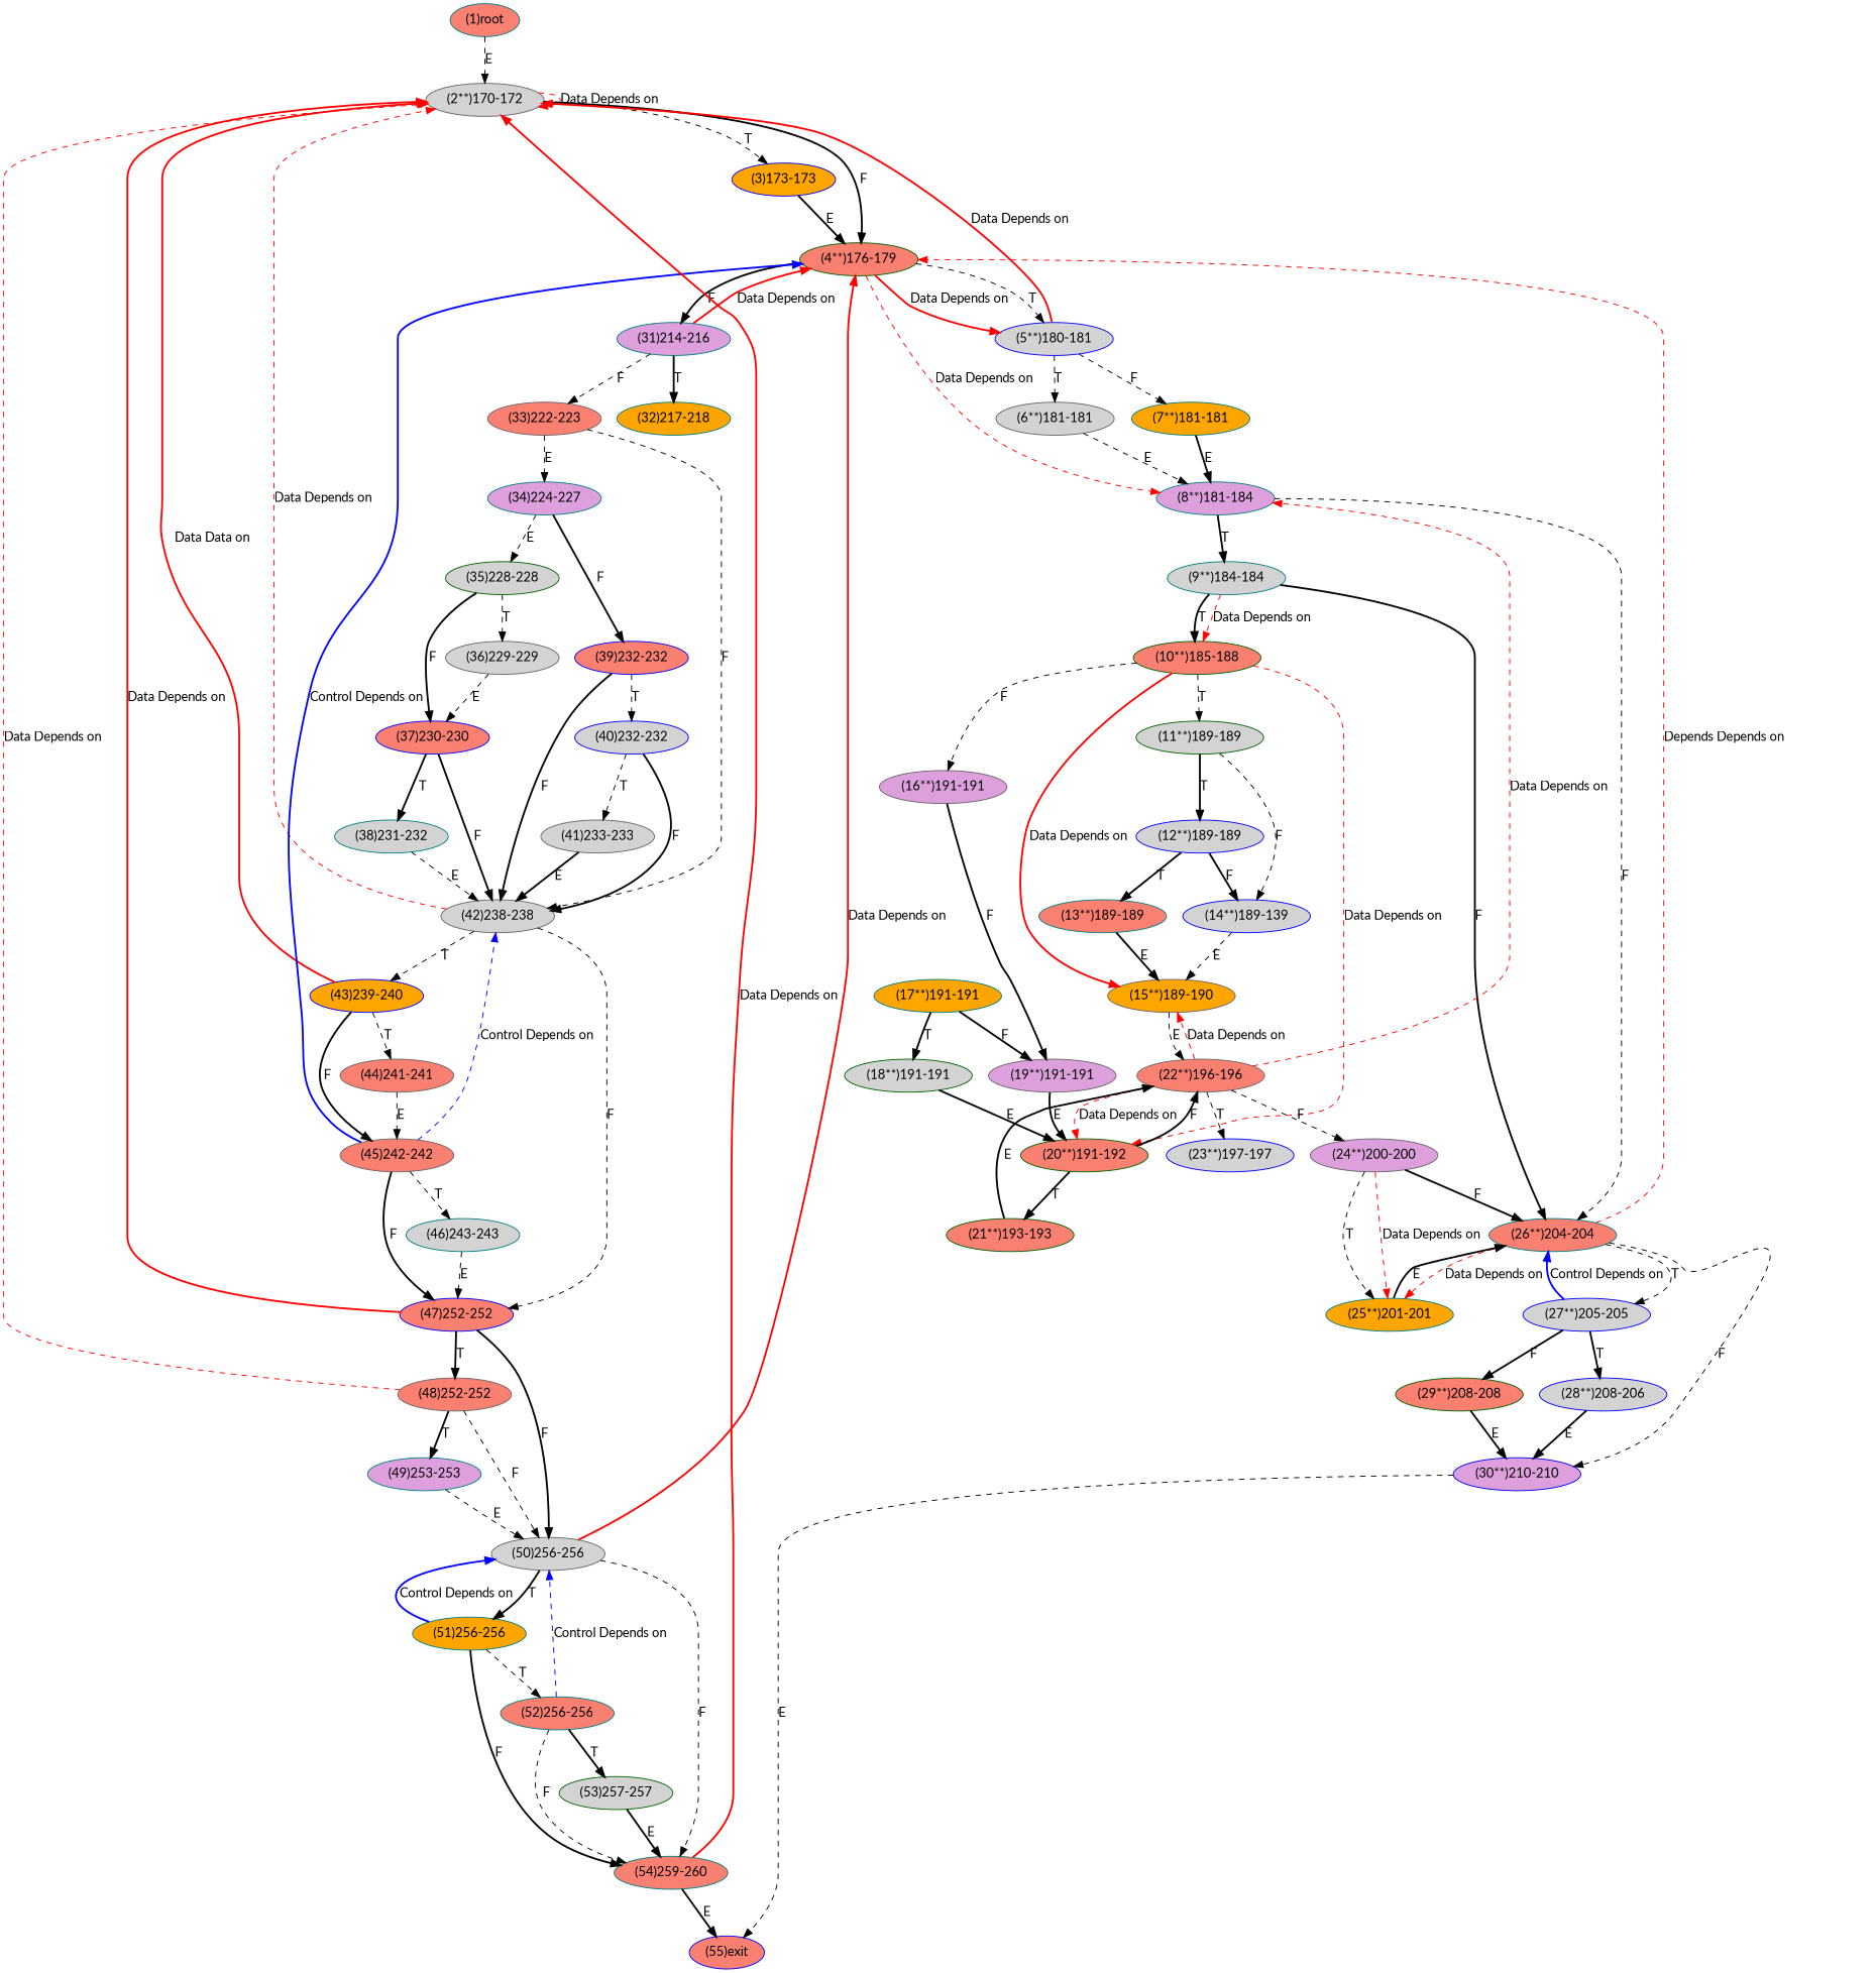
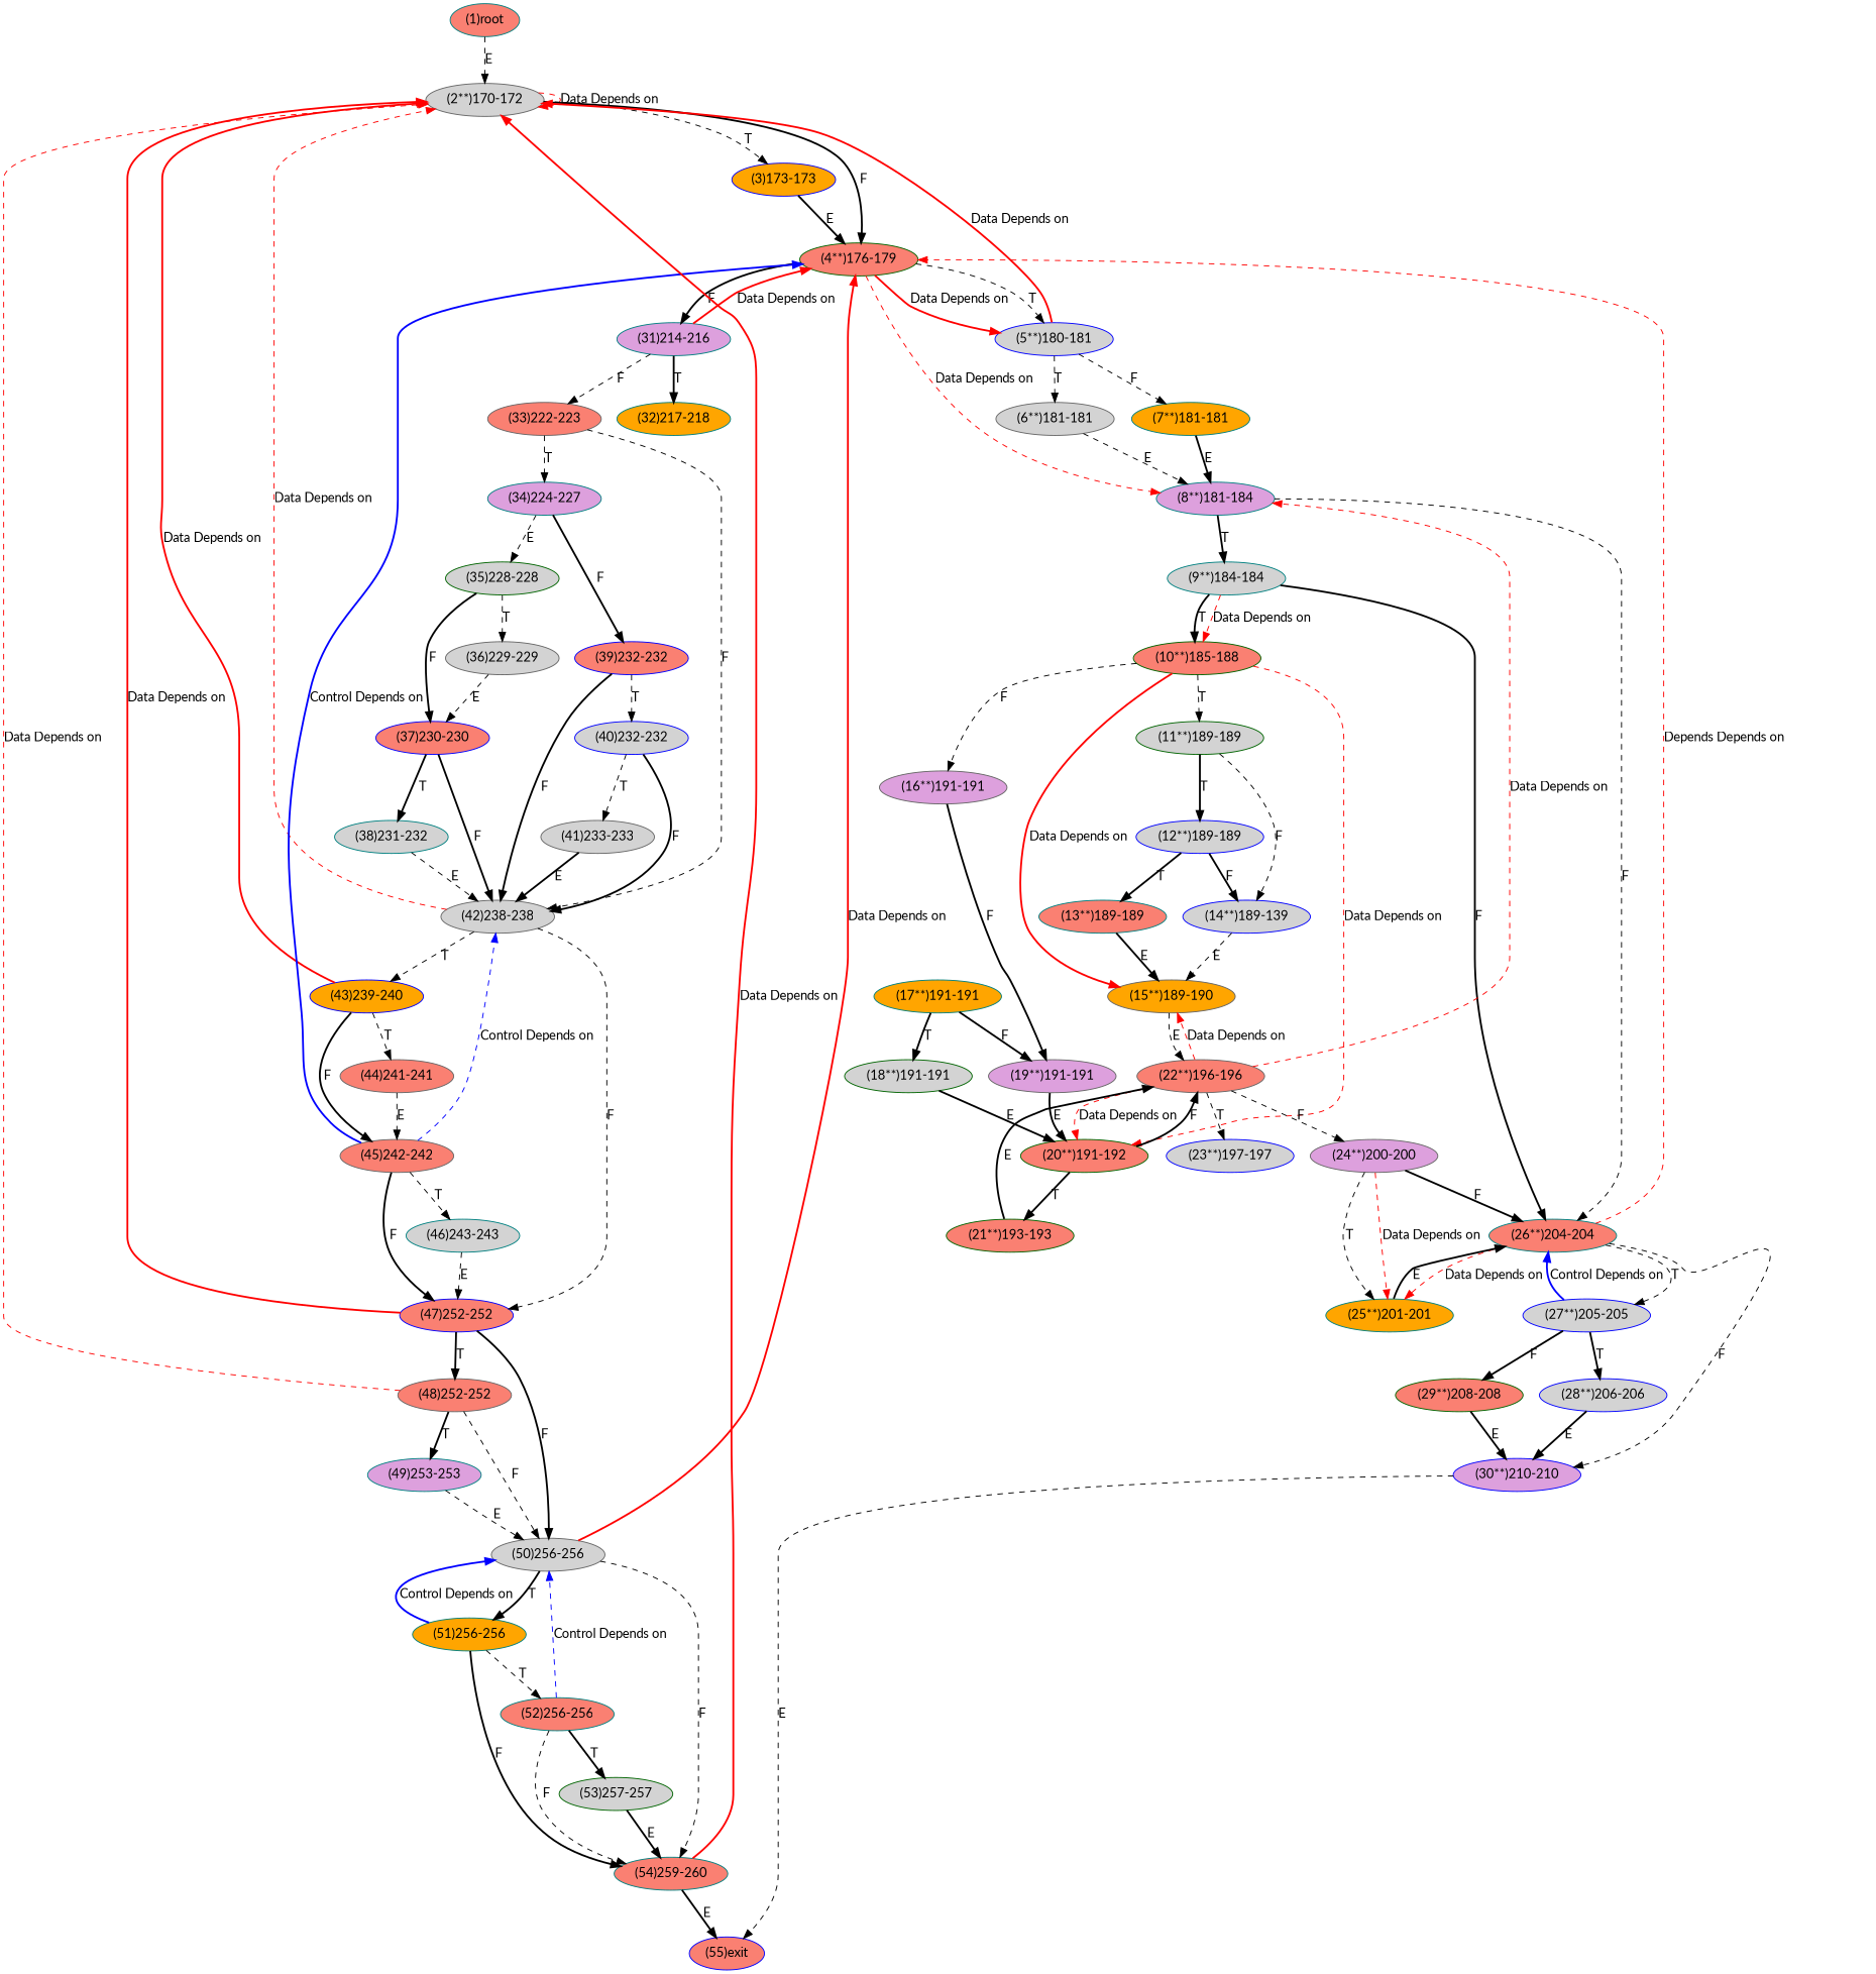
  digraph {
    fontname=Lato
    node [color=teal fillcolor=lightgrey fontname=Lato style=filled]
    edge [fontname=Lato style=bold]
    n1 [fillcolor=salmon label="(1)root"]
    n2 [color=gray40 label="(2**)170-172"]
    n3 [color=blue fillcolor=orange label="(3)173-173"]
    n4 [color=darkgreen fillcolor=salmon label="(4**)176-179"]
    n5 [color=blue label="(5**)180-181"]
    n6 [fillcolor=plum label="(8**)181-184"]
    n7 [fillcolor=plum label="(31)214-216"]
    n8 [color=gray40 label="(6**)181-181"]
    n9 [fillcolor=orange label="(7**)181-181"]
    n10 [label="(9**)184-184"]
    n11 [fillcolor=salmon label="(26**)204-204"]
    n12 [fillcolor=orange label="(32)217-218"]
    n13 [color=gray40 fillcolor=salmon label="(33)222-223"]
    n14 [color=darkgreen fillcolor=salmon label="(10**)185-188"]
    n15 [fillcolor=orange label="(25**)201-201"]
    n16 [color=blue label="(27**)205-205"]
    n17 [color=blue fillcolor=plum label="(30**)210-210"]
    n18 [color=darkgreen label="(11**)189-189"]
    n19 [color=gray40 fillcolor=orange label="(15**)189-190"]
    n20 [color=gray40 fillcolor=plum label="(16**)191-191"]
    n21 [color=darkgreen fillcolor=salmon label="(20**)191-192"]
    n22 [color=blue label="(12**)189-189"]
    n23 [color=blue label="(14**)189-139"]
    n24 [color=gray40 fillcolor=salmon label="(22**)196-196"]
    n25 [color=gray40 fillcolor=plum label="(19**)191-191"]
    n26 [color=darkgreen fillcolor=salmon label="(21**)193-193"]
    n27 [fillcolor=salmon label="(13**)189-189"]
    n28 [color=blue label="(23**)197-197"]
    n29 [color=gray40 fillcolor=plum label="(24**)200-200"]
    n30 [fillcolor=orange label="(17**)191-191"]
    n31 [color=darkgreen label="(18**)191-191"]
    n32 [color=darkgreen fillcolor=salmon label="(29**)208-208"]
-   n33 [color=blue label="(28**)208-206"]
+   n33 [color=blue label="(28**)206-206"]
    n34 [color=blue fillcolor=salmon label="(55)exit"]
    n35 [fillcolor=plum label="(34)224-227"]
    n36 [color=gray40 label="(42)238-238"]
    n37 [color=darkgreen label="(35)228-228"]
    n38 [color=blue fillcolor=salmon label="(39)232-232"]
    n39 [color=gray40 label="(36)229-229"]
    n40 [color=blue fillcolor=salmon label="(37)230-230"]
    n41 [color=blue label="(40)232-232"]
    n42 [label="(38)231-232"]
    n43 [color=blue fillcolor=orange label="(43)239-240"]
    n44 [color=blue fillcolor=salmon label="(47)252-252"]
    n45 [color=gray40 label="(41)233-233"]
    n46 [color=gray40 fillcolor=salmon label="(44)241-241"]
    n47 [color=gray40 fillcolor=salmon label="(45)242-242"]
    n48 [color=gray40 label="(50)256-256"]
    n49 [color=gray40 fillcolor=salmon label="(48)252-252"]
    n50 [label="(46)243-243"]
    n51 [fillcolor=orange label="(51)256-256"]
    n52 [fillcolor=salmon label="(54)259-260"]
    n53 [fillcolor=plum label="(49)253-253"]
    n54 [fillcolor=salmon label="(52)256-256"]
    n55 [color=darkgreen label="(53)257-257"]
    n1 -> n2 [label=E style=dashed]
    n2 -> n2 [color=red label="Data Depends on" style=dashed]
    n2 -> n3 [label=T style=dashed]
    n2 -> n4 [label=F]
    n3 -> n4 [label=E]
    n4 -> n5 [label=T style=dashed]
    n4 -> n5 [color=red label="Data Depends on"]
    n4 -> n6 [color=red label="Data Depends on" style=dashed]
    n4 -> n7 [label=F]
    n5 -> n2 [color=red label="Data Depends on"]
    n5 -> n8 [label=T style=dashed]
    n5 -> n9 [label=F style=dashed]
    n6 -> n10 [label=T]
    n6 -> n11 [label=F style=dashed]
    n7 -> n4 [color=red label="Data Depends on"]
    n7 -> n12 [label=T]
    n7 -> n13 [label=F style=dashed]
    n8 -> n6 [label=E style=dashed]
    n9 -> n6 [label=E]
    n10 -> n11 [label=F]
    n10 -> n14 [label=T]
    n10 -> n14 [color=red label="Data Depends on" style=dashed]
    n11 -> n4 [color=red label="Depends Depends on" style=dashed]
    n11 -> n15 [color=red label="Data Depends on" style=dashed]
    n11 -> n16 [label=T style=dashed]
    n11 -> n17 [label=F style=dashed]
-   n13 -> n35 [label=E style=dashed]
+   n13 -> n35 [label=T style=dashed]
    n13 -> n36 [label=F style=dashed]
    n14 -> n18 [label=T style=dashed]
    n14 -> n19 [color=red label="Data Depends on"]
    n14 -> n20 [label=F style=dashed]
    n14 -> n21 [color=red label="Data Depends on" style=dashed]
    n15 -> n11 [label=E]
    n16 -> n11 [color=blue label="Control Depends on"]
    n16 -> n32 [label=F]
    n16 -> n33 [label=T]
    n17 -> n34 [label=E style=dashed]
    n18 -> n22 [label=T]
    n18 -> n23 [label=F style=dashed]
    n19 -> n24 [label=E style=dashed]
    n20 -> n25 [label=F]
    n21 -> n24 [label=F]
    n21 -> n26 [label=T]
    n22 -> n23 [label=F]
    n22 -> n27 [label=T]
    n23 -> n19 [label=E style=dashed]
    n24 -> n6 [color=red label="Data Depends on" style=dashed]
    n24 -> n19 [color=red label="Data Depends on" style=dashed]
    n24 -> n21 [color=red label="Data Depends on" style=dashed]
    n24 -> n28 [label=T style=dashed]
    n24 -> n29 [label=F style=dashed]
    n25 -> n21 [label=E]
    n26 -> n24 [label=E]
    n27 -> n19 [label=E]
    n29 -> n11 [label=F]
    n29 -> n15 [label=T style=dashed]
    n29 -> n15 [color=red label="Data Depends on" style=dashed]
    n30 -> n25 [label=F]
    n30 -> n31 [label=T]
    n31 -> n21 [label=E]
    n32 -> n17 [label=E]
    n33 -> n17 [label=E]
    n35 -> n37 [label=E style=dashed]
    n35 -> n38 [label=F]
    n36 -> n2 [color=red label="Data Depends on" style=dashed]
    n36 -> n43 [label=T style=dashed]
    n36 -> n44 [label=F style=dashed]
    n37 -> n39 [label=T style=dashed]
    n37 -> n40 [label=F]
    n38 -> n36 [label=F]
    n38 -> n41 [label=T style=dashed]
    n39 -> n40 [label=E style=dashed]
    n40 -> n36 [label=F]
    n40 -> n42 [label=T]
    n41 -> n36 [label=F]
    n41 -> n45 [label=T style=dashed]
    n42 -> n36 [label=E style=dashed]
-   n43 -> n2 [color=red label="Data Data on"]
+   n43 -> n2 [color=red label="Data Depends on"]
    n43 -> n46 [label=T style=dashed]
    n43 -> n47 [label=F]
    n44 -> n2 [color=red label="Data Depends on"]
    n44 -> n48 [label=F]
    n44 -> n49 [label=T]
    n45 -> n36 [label=E]
    n46 -> n47 [label=E style=dashed]
    n47 -> n4 [color=blue label="Control Depends on"]
    n47 -> n36 [color=blue label="Control Depends on" style=dashed]
    n47 -> n44 [label=F]
    n47 -> n50 [label=T style=dashed]
    n48 -> n4 [color=red label="Data Depends on"]
    n48 -> n51 [label=T]
    n48 -> n52 [label=F style=dashed]
    n49 -> n2 [color=red label="Data Depends on" style=dashed]
    n49 -> n48 [label=F style=dashed]
    n49 -> n53 [label=T]
    n50 -> n44 [label=E style=dashed]
    n51 -> n48 [color=blue label="Control Depends on"]
    n51 -> n52 [label=F]
    n51 -> n54 [label=T style=dashed]
    n52 -> n2 [color=red label="Data Depends on"]
    n52 -> n34 [label=E]
    n53 -> n48 [label=E style=dashed]
    n54 -> n48 [color=blue label="Control Depends on" style=dashed]
    n54 -> n52 [label=F style=dashed]
    n54 -> n55 [label=T]
    n55 -> n52 [label=E]
  }
